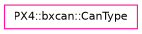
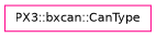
  digraph {
    rankdir=LR
-   n1 [color=deeppink fillcolor=white fontname=Helvetica fontsize=10 height=0.2 label="PX4::bxcan::CanType" shape=record style=filled width=0.4]
+   n1 [color=deeppink fillcolor=white fontname=Helvetica fontsize=10 height=0.2 label="PX3::bxcan::CanType" shape=record style=filled width=0.4]
  }
